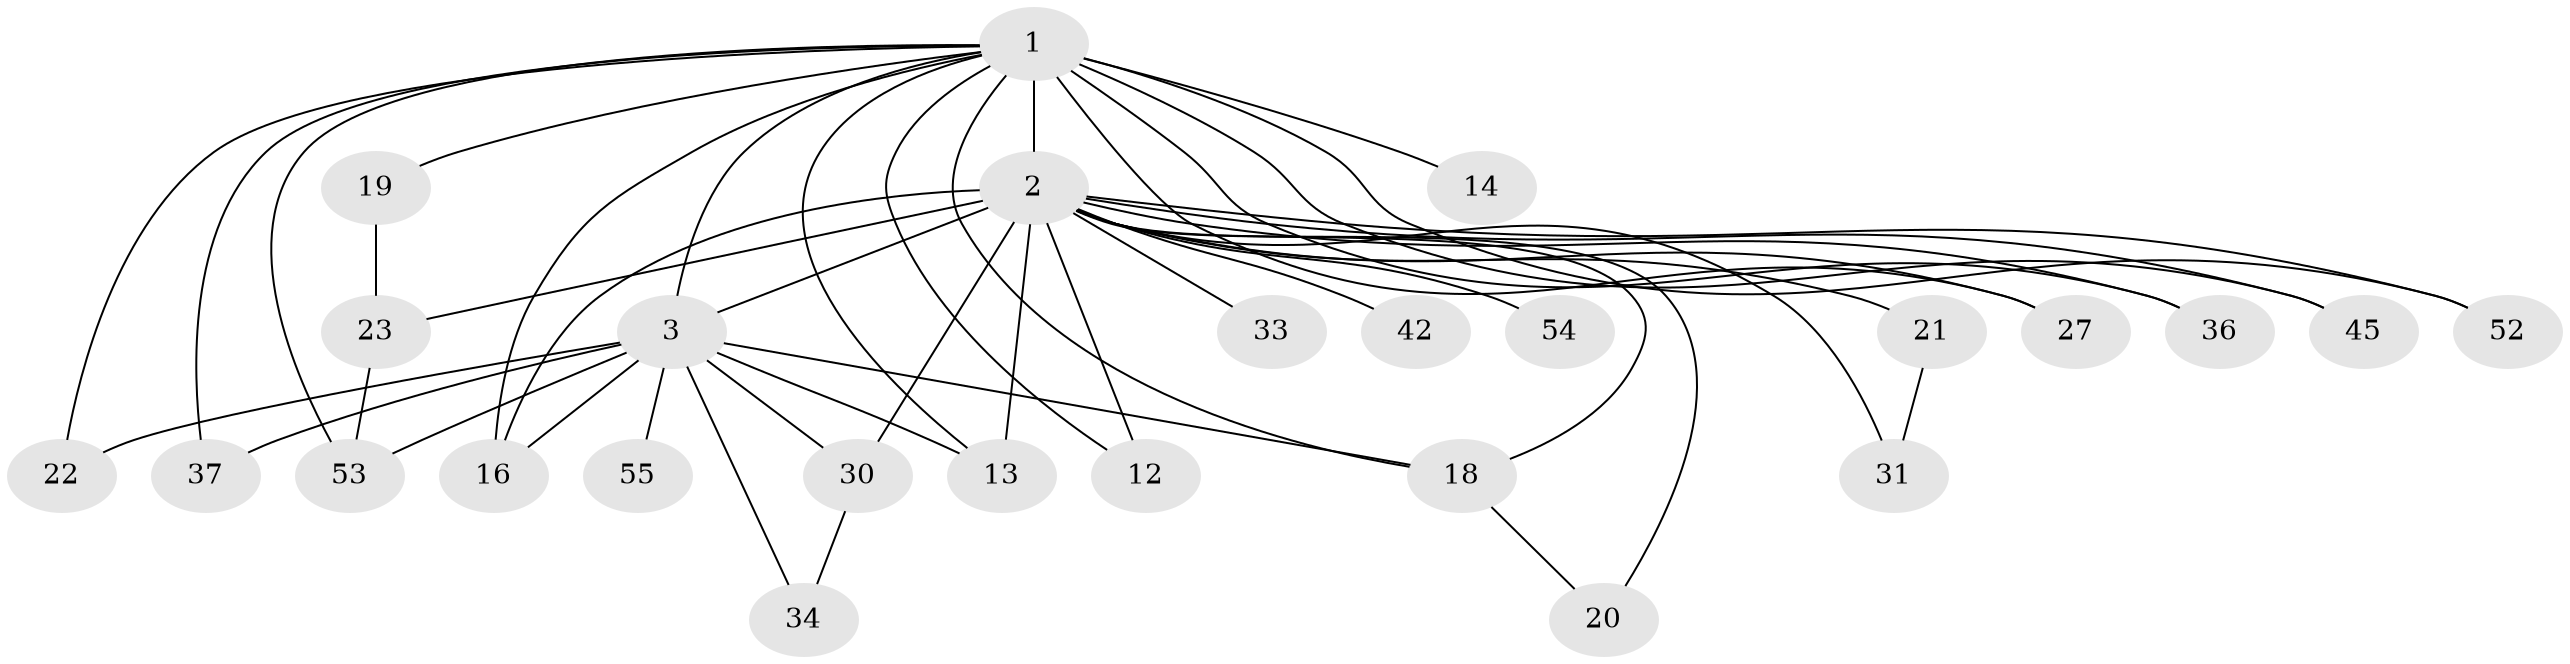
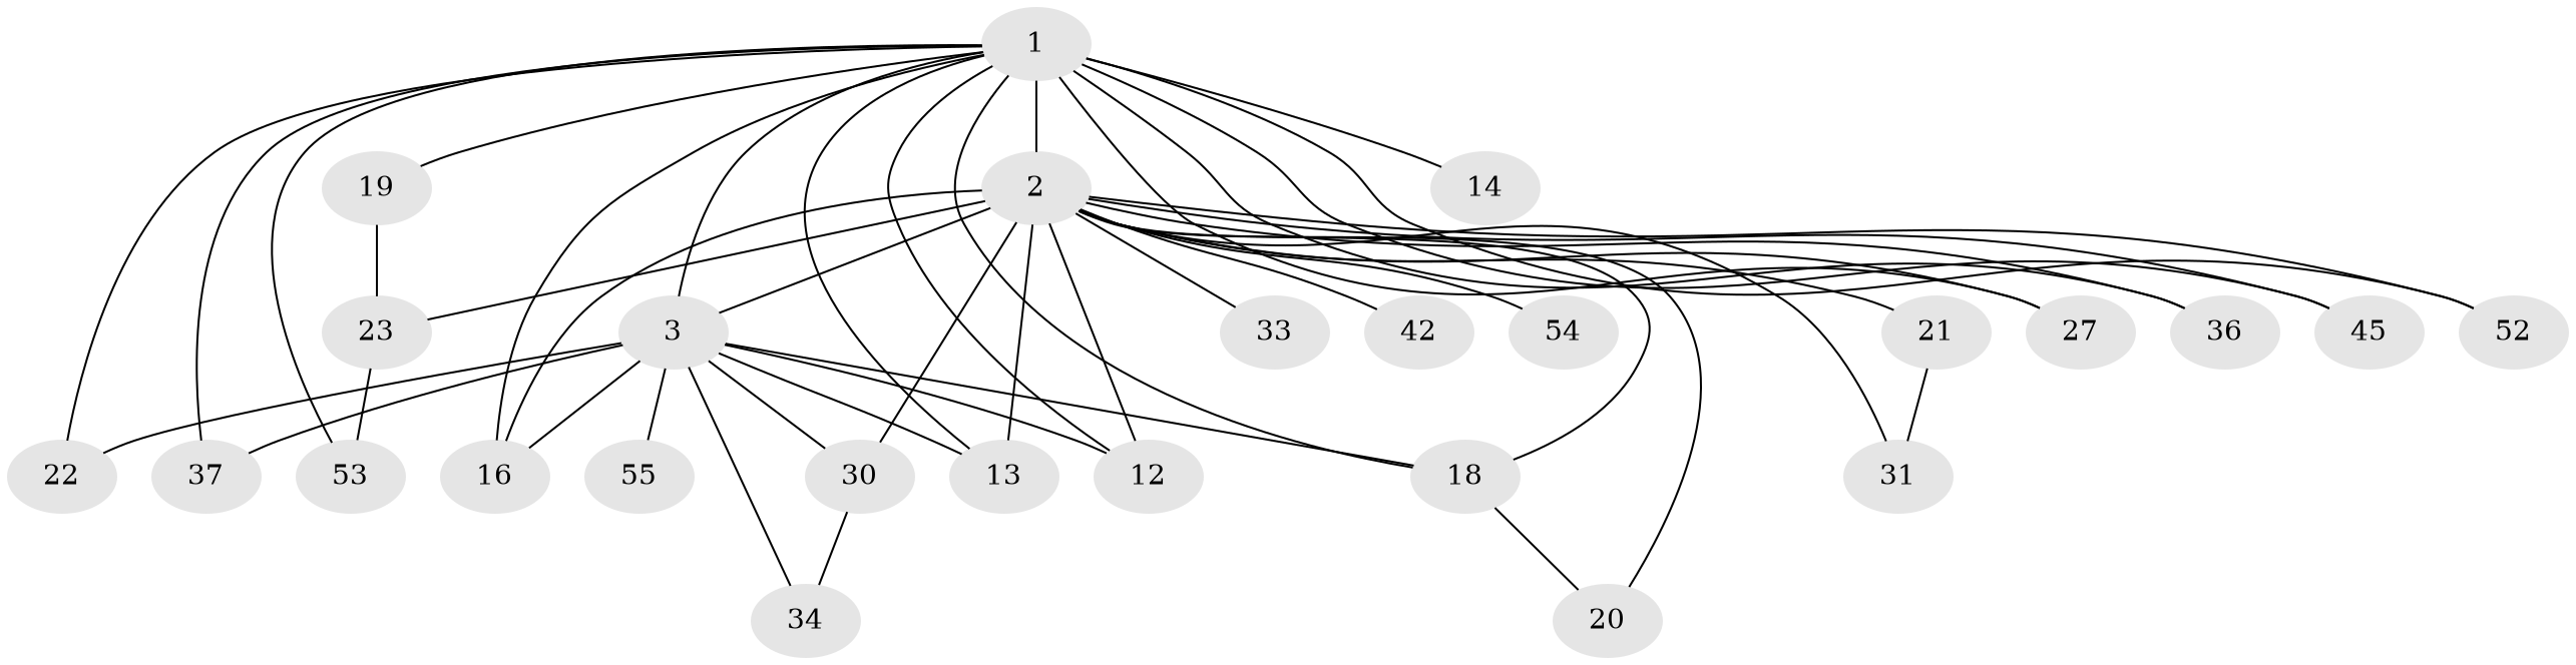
  graph {
    node [color=gray90 style=filled]
    1 [super="+8+10"]
    2 [super="+39+25+7+46+5+35+11+49"]
    3 [super="+4+48+41+29"]
    12 [super="+60+47"]
    13
    14
    16 [super="+40"]
    18 [super="+63"]
    19
    22
    27
    36
    37
    45
    52
    53
    20
    21
    23 [super="+28+51+58+26"]
    30
    31
    33
    42
    54
    55
    34
    1 -- 2 [weight=16]
    1 -- 3 [weight=8]
    1 -- 12 [weight=2]
    1 -- 13
    1 -- 14 [weight=2]
    1 -- 16 [weight=2]
    1 -- 18
    1 -- 19
    1 -- 22
    1 -- 27
    1 -- 36
    1 -- 37
    1 -- 45
    1 -- 52
    1 -- 53
    2 -- 3 [weight=14]
    2 -- 12 [weight=2]
    2 -- 13
    2 -- 16
    2 -- 18
    2 -- 27
    2 -- 36
    2 -- 45
    2 -- 52
    2 -- 20
    2 -- 21 [weight=2]
    2 -- 23 [weight=6]
    2 -- 30
    2 -- 31
    2 -- 33 [weight=2]
    2 -- 42 [weight=2]
    2 -- 54 [weight=2]
    3 -- 13
    3 -- 16
    3 -- 18
    3 -- 22
    3 -- 37
-   3 -- 53
+   3 -- 12
    3 -- 30
    3 -- 55
    3 -- 34
    18 -- 20
    19 -- 23 [weight=2]
    21 -- 31
    23 -- 53
    30 -- 34
  }
